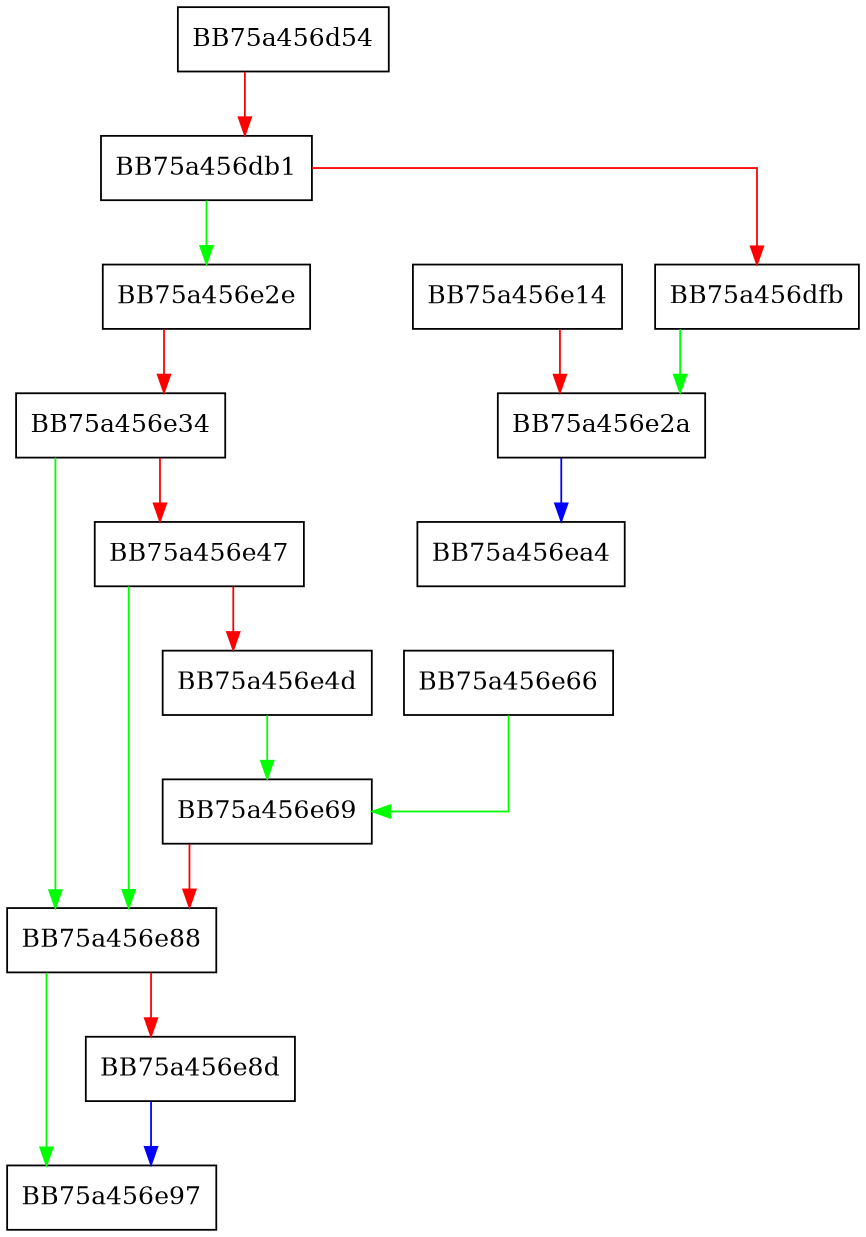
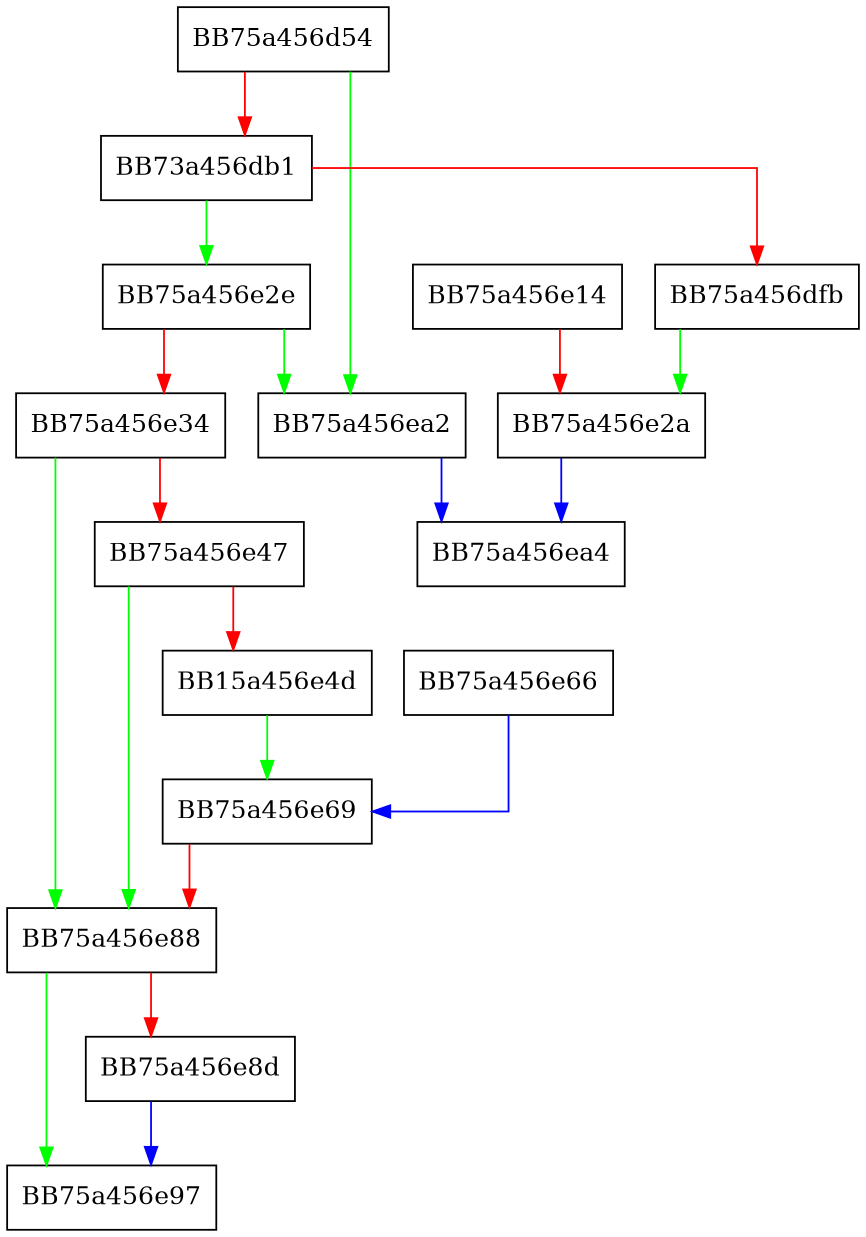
  digraph {
    splines=ortho
    node [shape=box]
    edge [color=green]
    BB75a456d54
-   BB75a456db1
+   BB75a456ea2
+   BB75a456db1 [label=BB73a456db1]
    BB75a456ea4
    BB75a456e2e
    BB75a456dfb
    BB75a456e34
    BB75a456e2a
    BB75a456e88
    BB75a456e47
    BB75a456e14
    BB75a456e97
    BB75a456e8d
-   BB75a456e4d
+   BB75a456e4d [label=BB15a456e4d]
    BB75a456e69
    BB75a456e66
+   BB75a456d54 -> BB75a456ea2
    BB75a456d54 -> BB75a456db1 [color=red]
+   BB75a456ea2 -> BB75a456ea4 [color=blue]
    BB75a456db1 -> BB75a456e2e
    BB75a456db1 -> BB75a456dfb [color=red]
+   BB75a456e2e -> BB75a456ea2
    BB75a456e2e -> BB75a456e34 [color=red]
    BB75a456dfb -> BB75a456e2a
    BB75a456e34 -> BB75a456e88
    BB75a456e34 -> BB75a456e47 [color=red]
    BB75a456e2a -> BB75a456ea4 [color=blue]
    BB75a456e88 -> BB75a456e97
    BB75a456e88 -> BB75a456e8d [color=red]
    BB75a456e47 -> BB75a456e88
    BB75a456e47 -> BB75a456e4d [color=red]
    BB75a456e14 -> BB75a456e2a [color=red]
    BB75a456e8d -> BB75a456e97 [color=blue]
    BB75a456e4d -> BB75a456e69
    BB75a456e69 -> BB75a456e88 [color=red]
-   BB75a456e66 -> BB75a456e69
+   BB75a456e66 -> BB75a456e69 [color=blue]
  }
